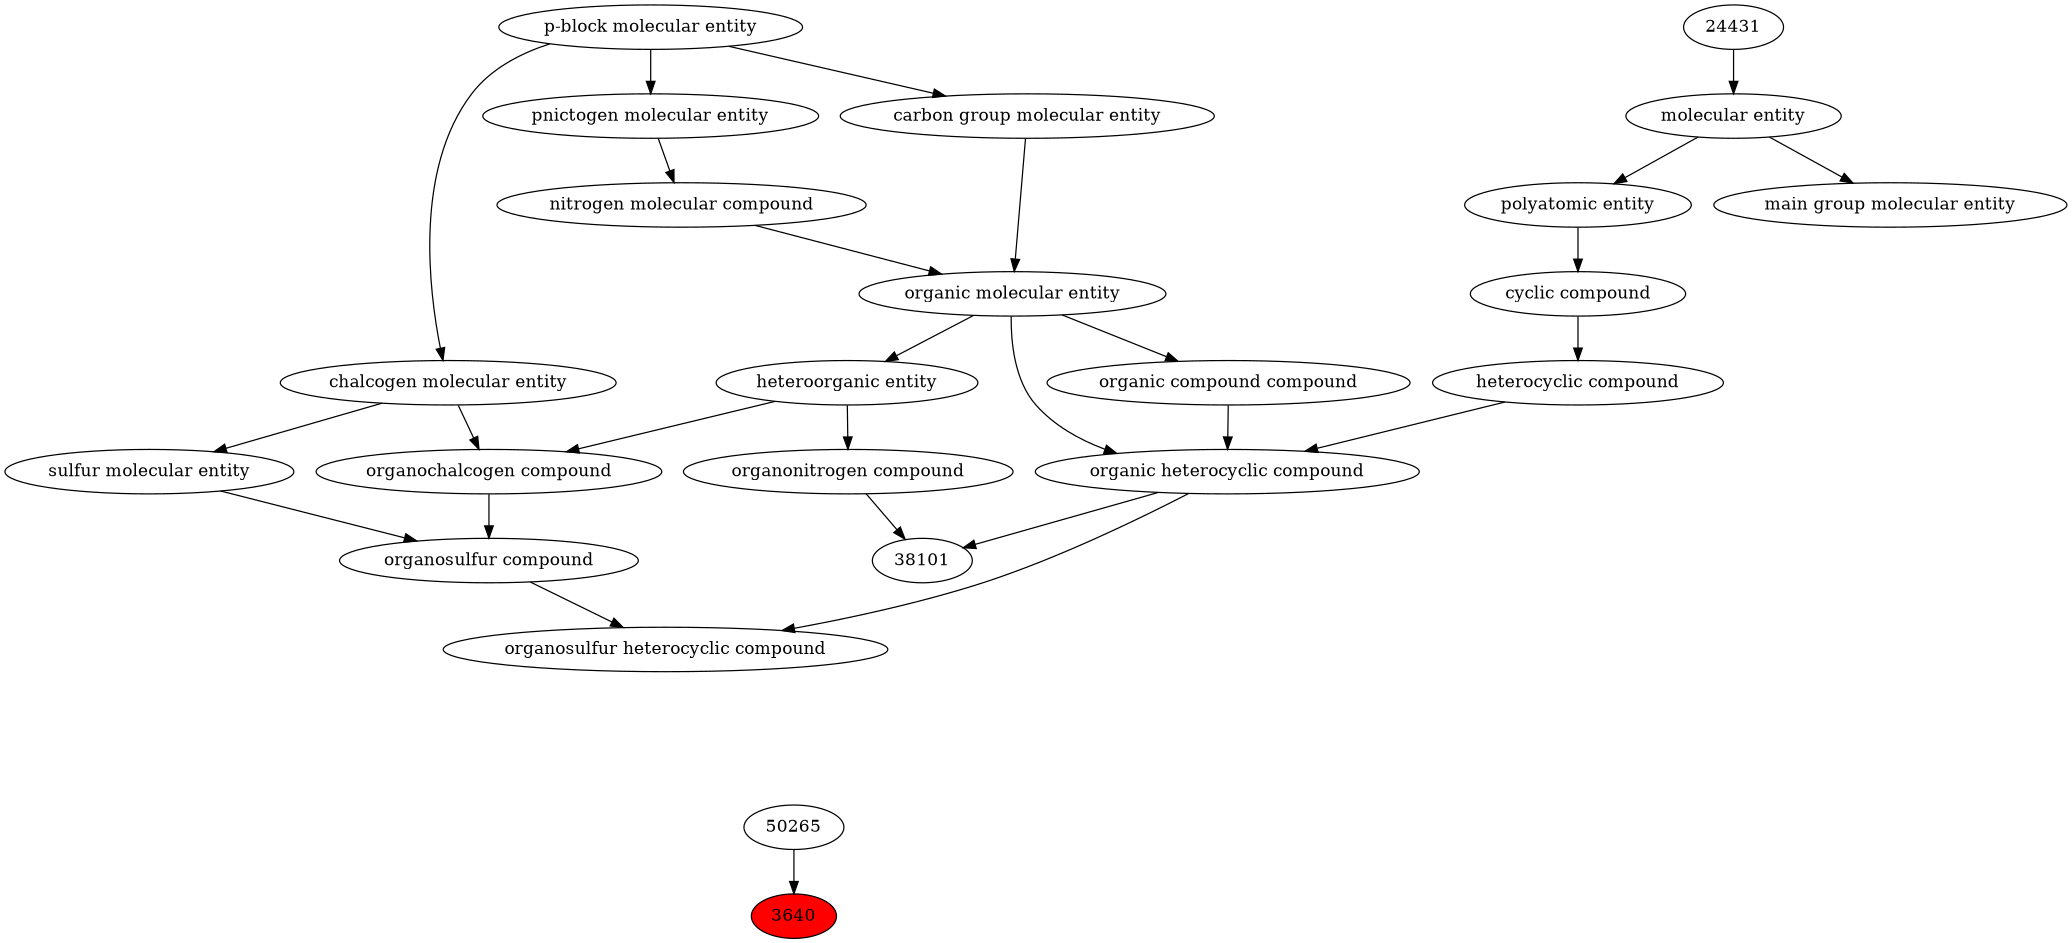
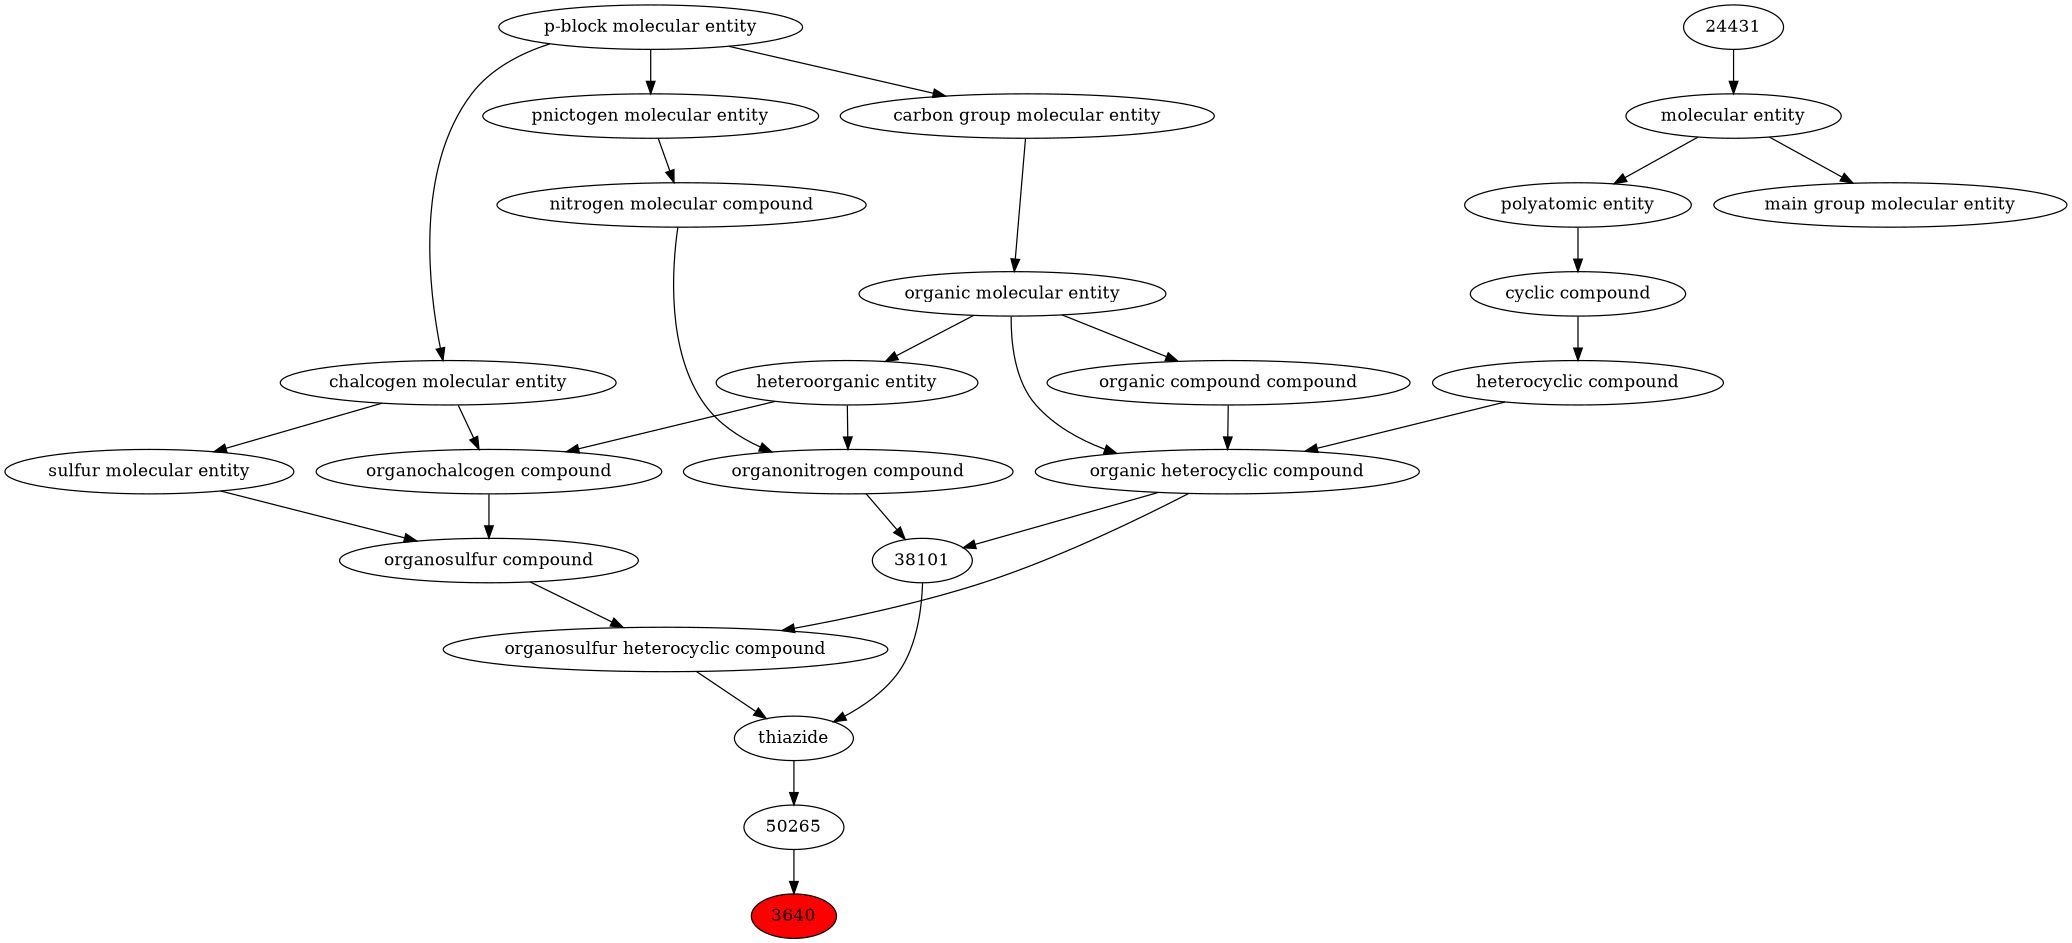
  digraph {
    n1 [fillcolor=red label=3640 style=filled]
    n2 [label=50265]
+   n3 [label=thiazide]
    n4 [label="organosulfur heterocyclic compound"]
    n5 [label=38101]
    n6 [label="organosulfur compound"]
    n7 [label="organic heterocyclic compound"]
    n8 [label="organonitrogen compound"]
    n9 [label="organochalcogen compound"]
    n10 [label="sulfur molecular entity"]
    n11 [label="heteroorganic entity"]
    n12 [label="organic compound compound"]
    n13 [label="heterocyclic compound"]
    n14 [label="nitrogen molecular compound"]
    n15 [label="chalcogen molecular entity"]
    n16 [label="organic molecular entity"]
    n17 [label="cyclic compound"]
    n18 [label="pnictogen molecular entity"]
    n19 [label="p-block molecular entity"]
    n20 [label="carbon group molecular entity"]
    n21 [label="polyatomic entity"]
    n22 [label="main group molecular entity"]
    n23 [label="molecular entity"]
    n24 [label=24431]
    n2 -> n1
+   n3 -> n2
+   n4 -> n3
+   n5 -> n3
    n6 -> n4
    n7 -> n4
    n7 -> n5
    n8 -> n5
    n9 -> n6
    n10 -> n6
    n11 -> n8
    n11 -> n9
    n12 -> n7
    n13 -> n7
-   n14 -> n16
+   n14 -> n8
    n15 -> n9
    n15 -> n10
    n16 -> n7
    n16 -> n11
    n16 -> n12
    n17 -> n13
    n18 -> n14
    n19 -> n15
    n19 -> n18
    n19 -> n20
    n20 -> n16
    n21 -> n17
    n23 -> n21
    n23 -> n22
    n24 -> n23
  }
